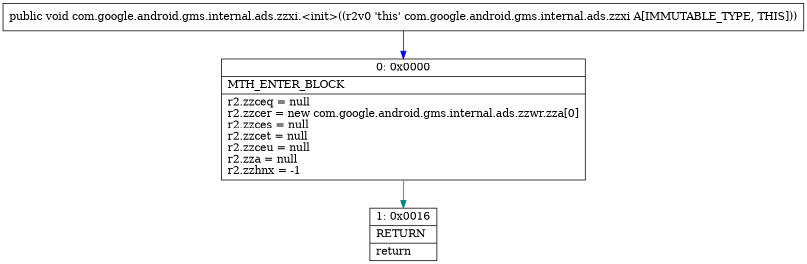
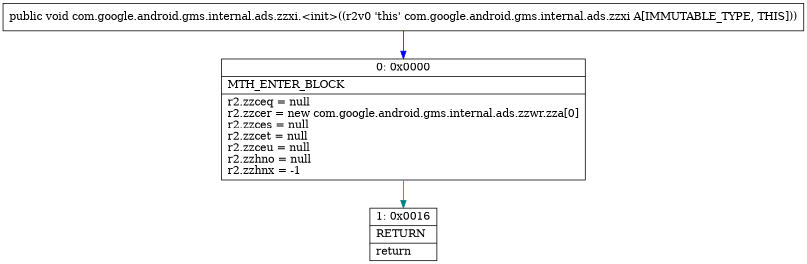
  digraph {
    node [shape=record]
-   n1 [label="{0\:\ 0x0000|MTH_ENTER_BLOCK\l|r2.zzceq = null\lr2.zzcer = new com.google.android.gms.internal.ads.zzwr.zza[0]\lr2.zzces = null\lr2.zzcet = null\lr2.zzceu = null\lr2.zza = null\lr2.zzhnx = \-1\l}"]
+   n1 [label="{0\:\ 0x0000|MTH_ENTER_BLOCK\l|r2.zzceq = null\lr2.zzcer = new com.google.android.gms.internal.ads.zzwr.zza[0]\lr2.zzces = null\lr2.zzcet = null\lr2.zzceu = null\lr2.zzhno = null\lr2.zzhnx = \-1\l}"]
    n2 [label="{1\:\ 0x0016|RETURN\l|return\l}"]
    n3 [label="{public void com.google.android.gms.internal.ads.zzxi.\<init\>((r2v0 'this' com.google.android.gms.internal.ads.zzxi A[IMMUTABLE_TYPE, THIS])) }"]
    n1 -> n2 [color=teal]
    n3 -> n1 [color=blue]
  }
